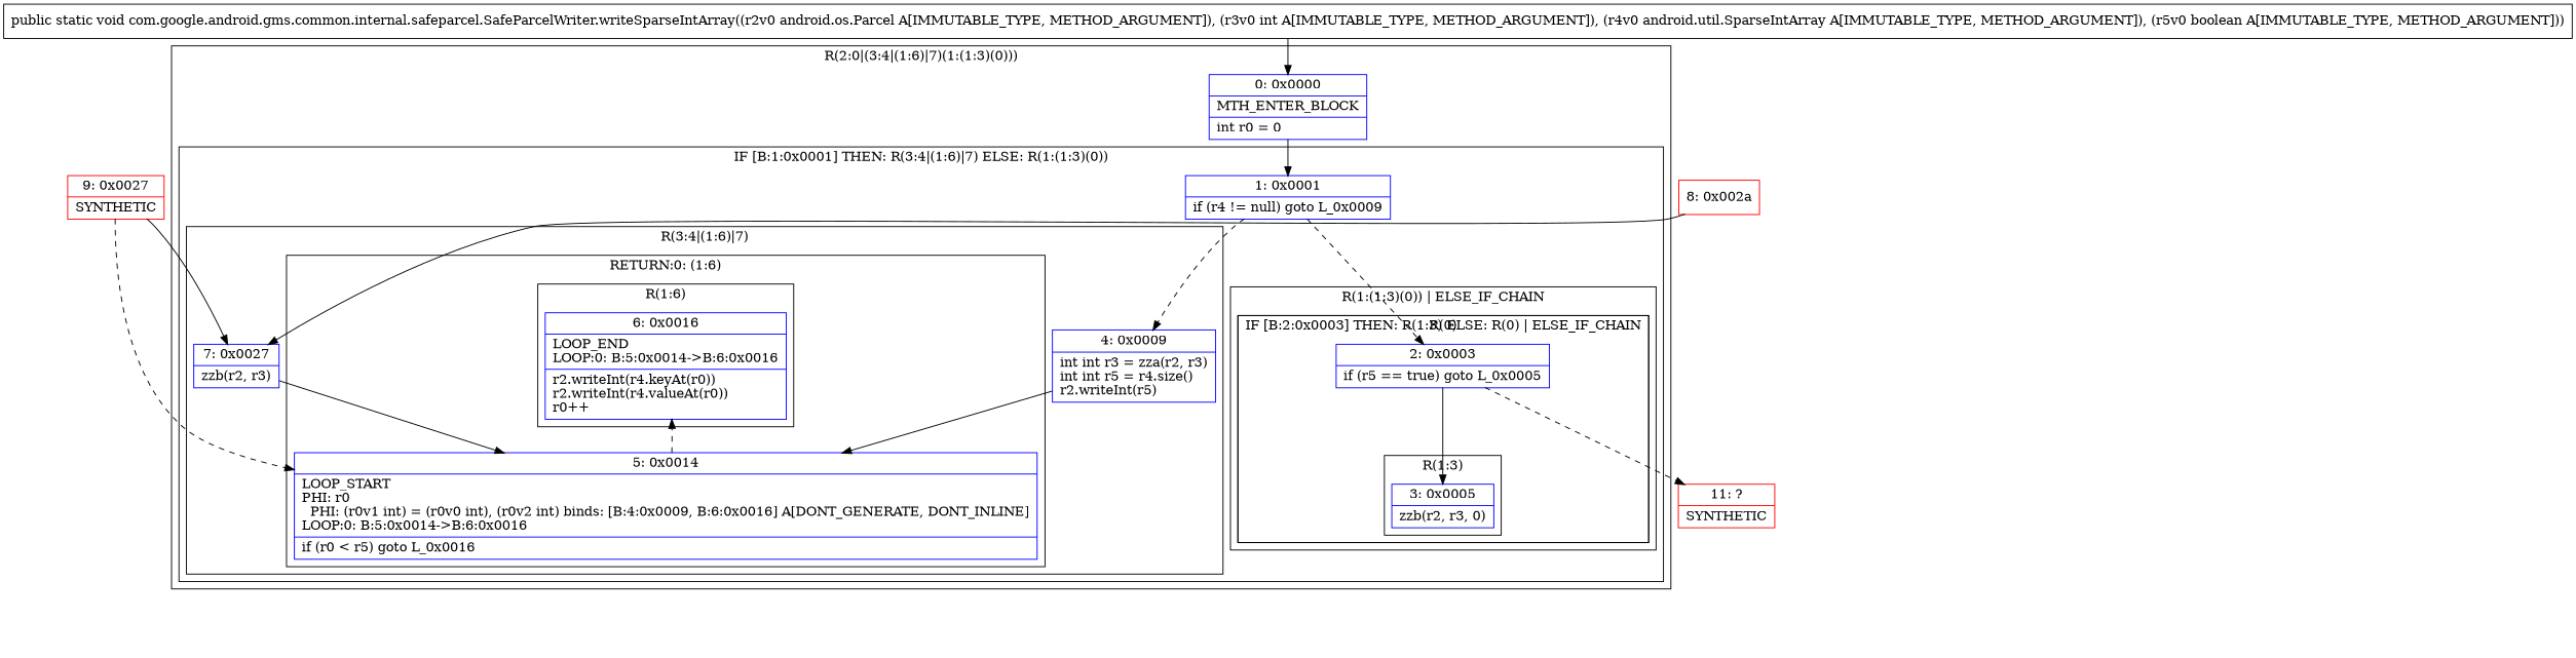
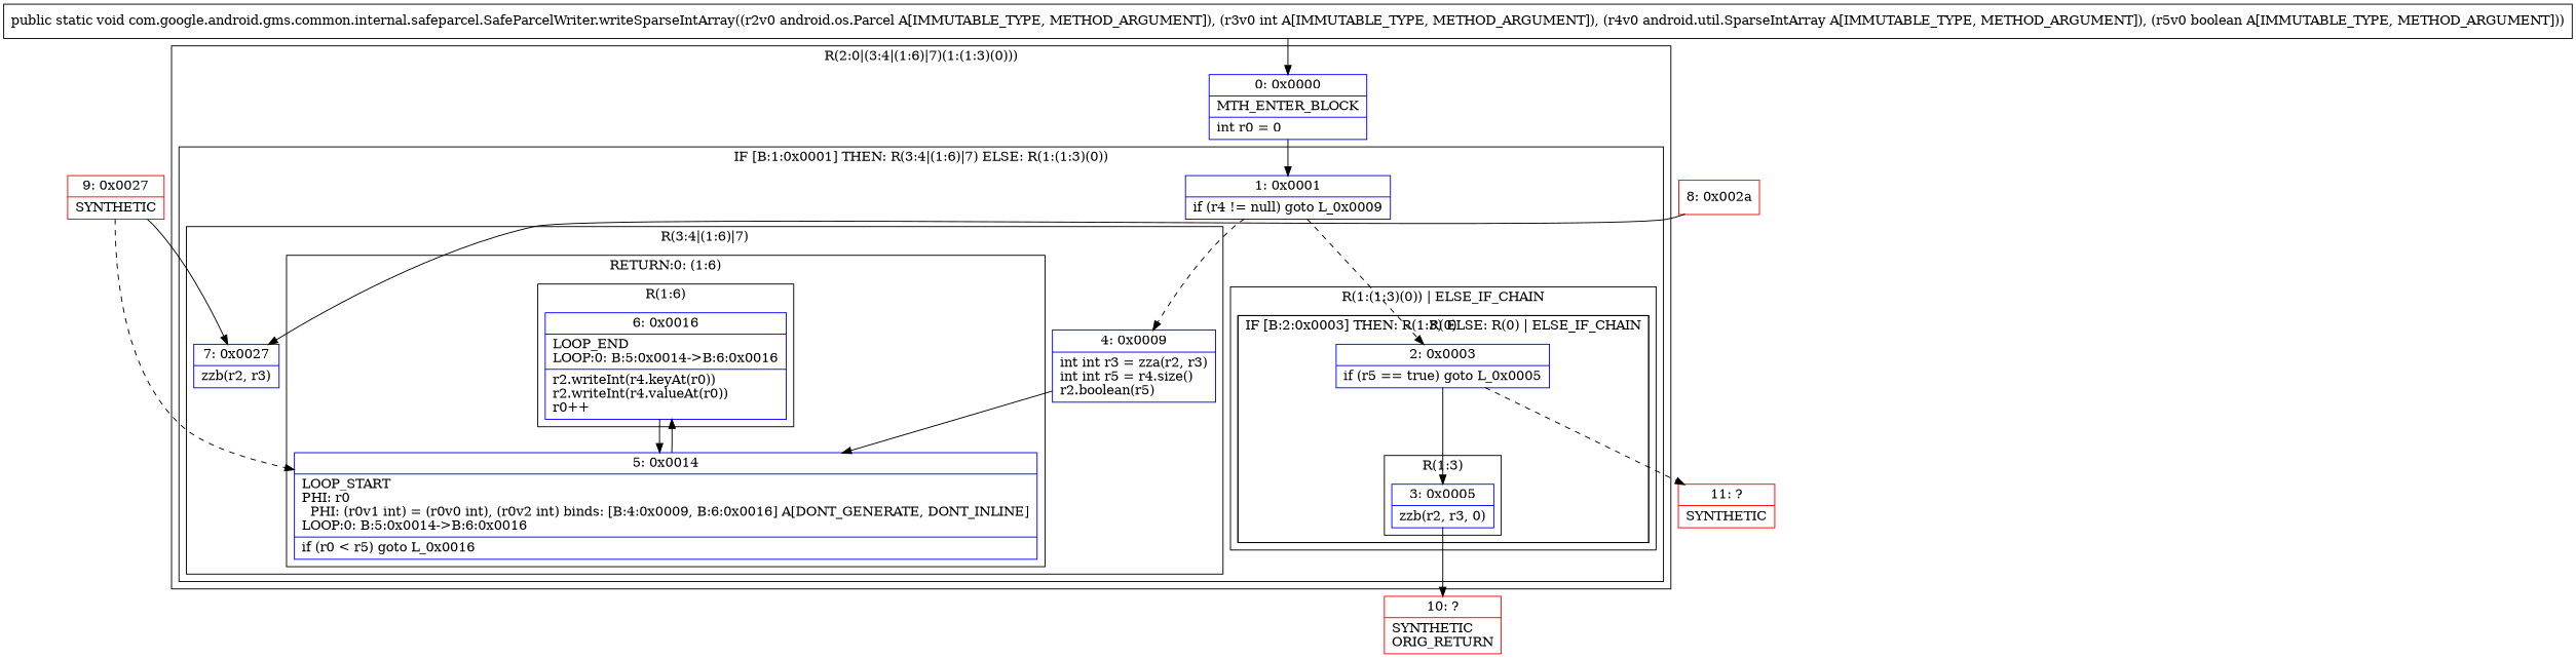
  digraph {
    node [color=blue shape=record]
    n1 [label="{6\:\ 0x0016|LOOP_END\lLOOP:0: B:5:0x0014\-\>B:6:0x0016\l|r2.writeInt(r4.keyAt(r0))\lr2.writeInt(r4.valueAt(r0))\lr0++\l}"]
    n2 [label="{5\:\ 0x0014|LOOP_START\lPHI: r0 \l  PHI: (r0v1 int) = (r0v0 int), (r0v2 int) binds: [B:4:0x0009, B:6:0x0016] A[DONT_GENERATE, DONT_INLINE]\lLOOP:0: B:5:0x0014\-\>B:6:0x0016\l|if (r0 \< r5) goto L_0x0016\l}"]
-   n3 [label="{4\:\ 0x0009|int int r3 = zza(r2, r3)\lint int r5 = r4.size()\lr2.writeInt(r5)\l}"]
+   n3 [label="{4\:\ 0x0009|int int r3 = zza(r2, r3)\lint int r5 = r4.size()\lr2.boolean(r5)\l}"]
    n4 [label="{7\:\ 0x0027|zzb(r2, r3)\l}"]
    n5 [label="{3\:\ 0x0005|zzb(r2, r3, 0)\l}"]
    n6 [label="{2\:\ 0x0003|if (r5 == true) goto L_0x0005\l}"]
    n7 [label="{1\:\ 0x0001|if (r4 != null) goto L_0x0009\l}"]
    n8 [label="{0\:\ 0x0000|MTH_ENTER_BLOCK\l|int r0 = 0\l}"]
+   n9 [color=red label="{10\:\ ?|SYNTHETIC\lORIG_RETURN\l}"]
    n10 [color=red label="{11\:\ ?|SYNTHETIC\l}"]
    n11 [color=red label="{9\:\ 0x0027|SYNTHETIC\l}"]
    n12 [color=red label="{8\:\ 0x002a}"]
    n13 [label="{public static void com.google.android.gms.common.internal.safeparcel.SafeParcelWriter.writeSparseIntArray((r2v0 android.os.Parcel A[IMMUTABLE_TYPE, METHOD_ARGUMENT]), (r3v0 int A[IMMUTABLE_TYPE, METHOD_ARGUMENT]), (r4v0 android.util.SparseIntArray A[IMMUTABLE_TYPE, METHOD_ARGUMENT]), (r5v0 boolean A[IMMUTABLE_TYPE, METHOD_ARGUMENT])) }" color=""]
    subgraph cluster_1 {
      label="R(2:0|(3:4|(1:6)|7)(1:(1:3)(0)))"
      n8
      subgraph cluster_2 {
        label="IF [B:1:0x0001] THEN: R(3:4|(1:6)|7) ELSE: R(1:(1:3)(0))"
        n7
        subgraph cluster_3 {
          label="R(3:4|(1:6)|7)"
          n3
          n4
          subgraph cluster_4 {
            label="RETURN:0: (1:6)"
            n2
            subgraph cluster_5 {
              label="R(1:6)"
              n1
            }
          }
        }
        subgraph cluster_6 {
          label="R(1:(1:3)(0)) | ELSE_IF_CHAIN\l"
          subgraph cluster_7 {
            label="IF [B:2:0x0003] THEN: R(1:3) ELSE: R(0) | ELSE_IF_CHAIN\l"
            n6
            subgraph cluster_8 {
              label="R(1:3)"
              n5
            }
            subgraph cluster_9 {
              label="R(0)"
            }
          }
        }
      }
    }
-   n4 -> n2
-   n2 -> n1 [style=dashed]
+   n1 -> n2
+   n2 -> n1
    n3 -> n2
+   n5 -> n9
    n6 -> n5
    n6 -> n10 [style=dashed]
    n7 -> n3 [style=dashed]
    n7 -> n6 [style=dashed]
    n8 -> n7
    n11 -> n2 [style=dashed]
    n11 -> n4
    n12 -> n4
    n13 -> n8
  }
